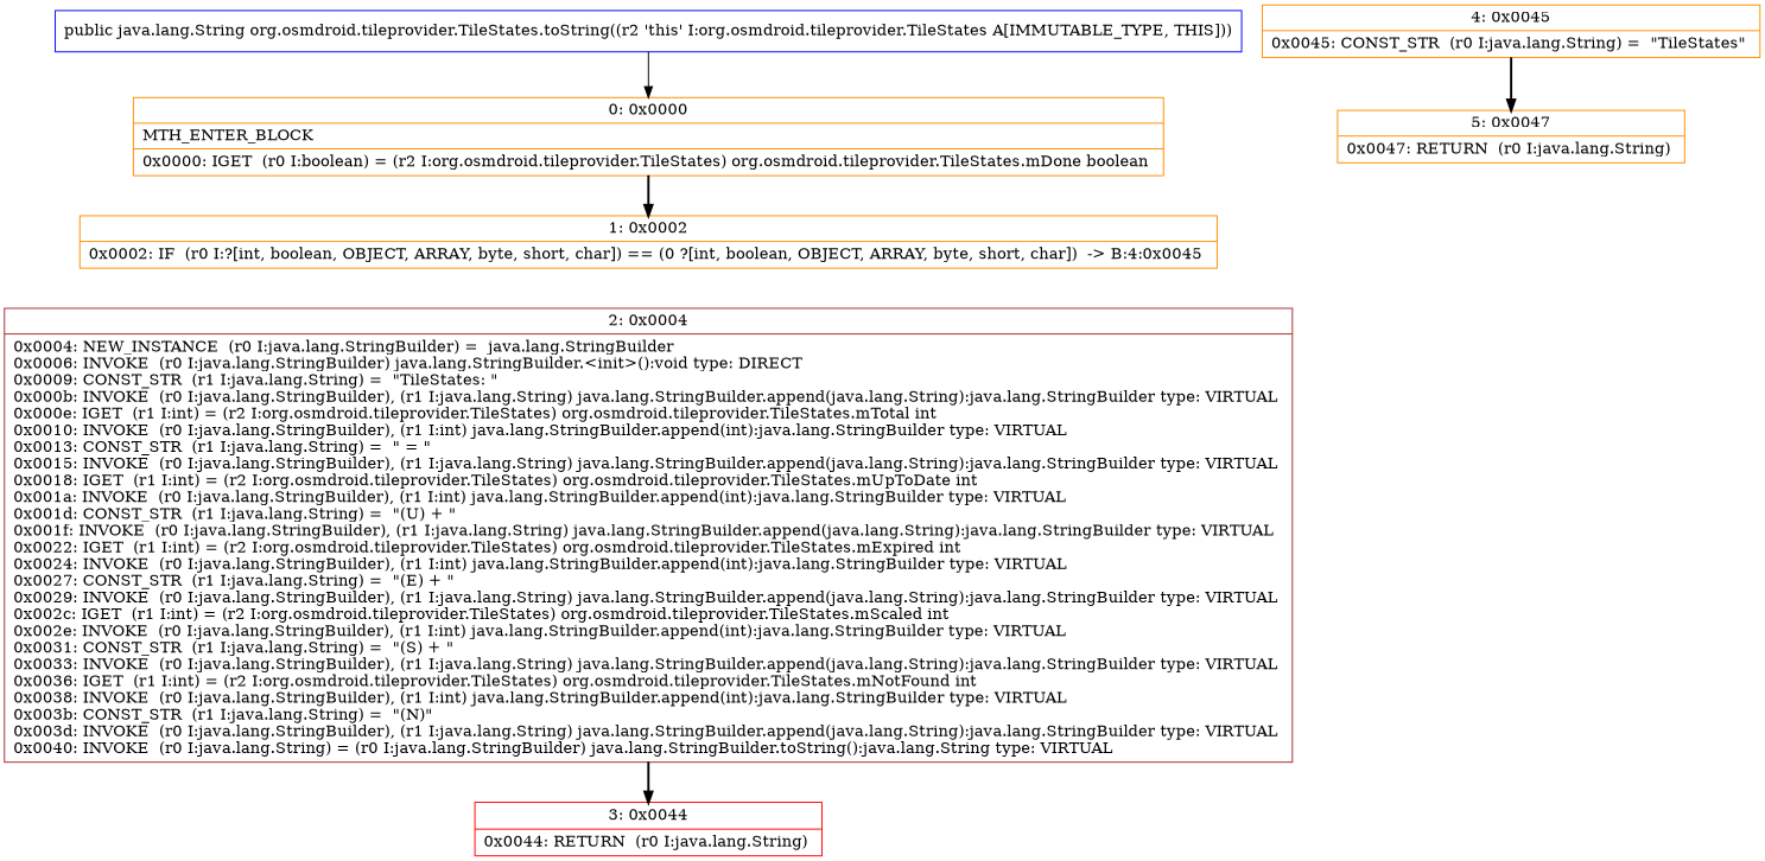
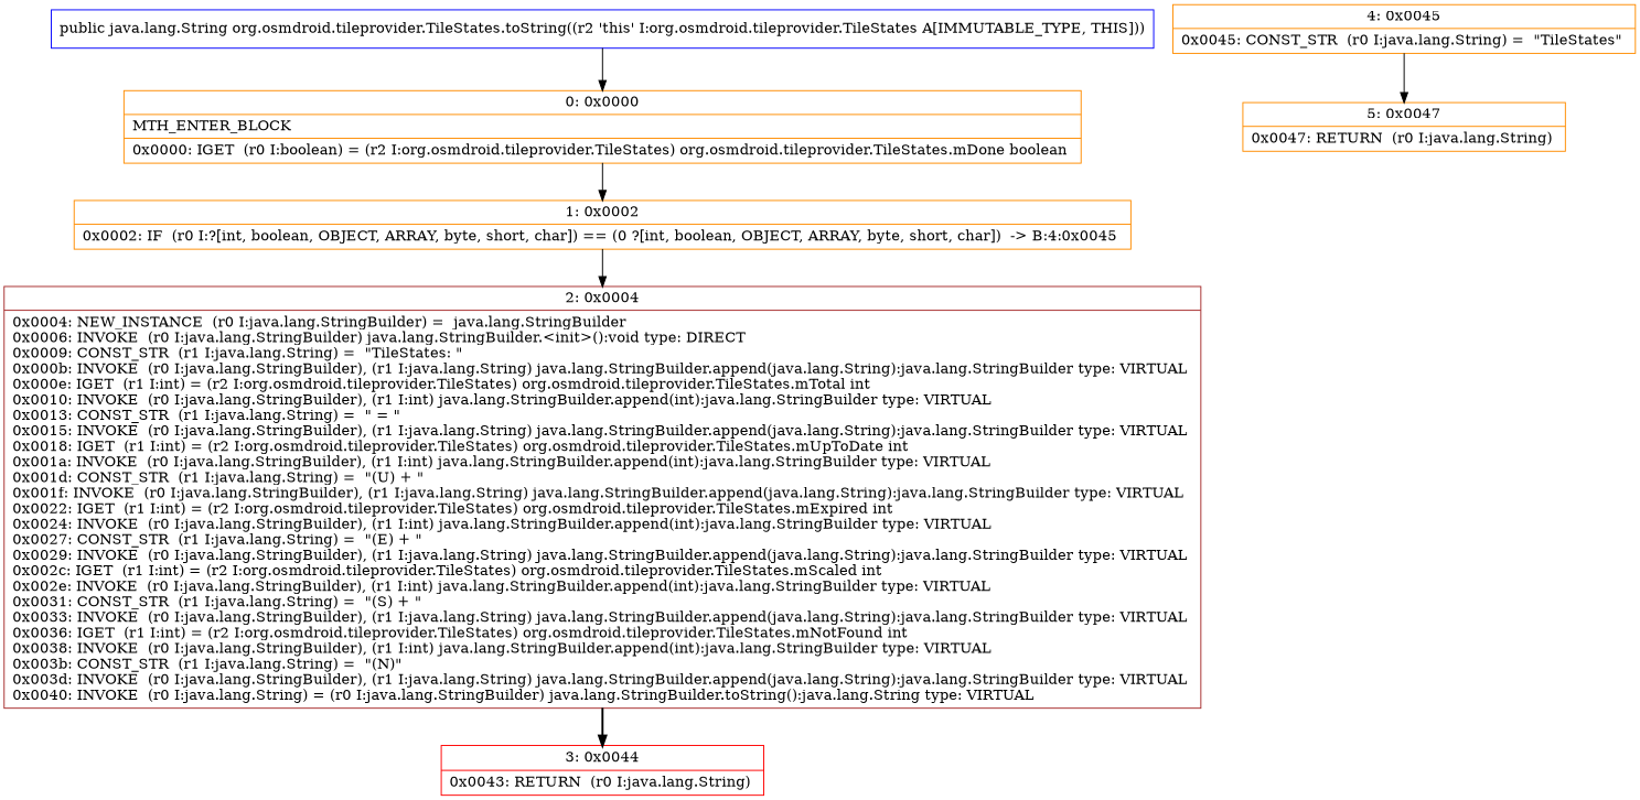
  digraph {
    node [color=darkorange shape=record]
    edge [style=solid]
    n1 [label="{0\:\ 0x0000|MTH_ENTER_BLOCK\l|0x0000: IGET  (r0 I:boolean) = (r2 I:org.osmdroid.tileprovider.TileStates) org.osmdroid.tileprovider.TileStates.mDone boolean \l}"]
    n2 [label="{1\:\ 0x0002|0x0002: IF  (r0 I:?[int, boolean, OBJECT, ARRAY, byte, short, char]) == (0 ?[int, boolean, OBJECT, ARRAY, byte, short, char])  \-\> B:4:0x0045 \l}"]
    n3 [color=brown label="{2\:\ 0x0004|0x0004: NEW_INSTANCE  (r0 I:java.lang.StringBuilder) =  java.lang.StringBuilder \l0x0006: INVOKE  (r0 I:java.lang.StringBuilder) java.lang.StringBuilder.\<init\>():void type: DIRECT \l0x0009: CONST_STR  (r1 I:java.lang.String) =  \"TileStates: \" \l0x000b: INVOKE  (r0 I:java.lang.StringBuilder), (r1 I:java.lang.String) java.lang.StringBuilder.append(java.lang.String):java.lang.StringBuilder type: VIRTUAL \l0x000e: IGET  (r1 I:int) = (r2 I:org.osmdroid.tileprovider.TileStates) org.osmdroid.tileprovider.TileStates.mTotal int \l0x0010: INVOKE  (r0 I:java.lang.StringBuilder), (r1 I:int) java.lang.StringBuilder.append(int):java.lang.StringBuilder type: VIRTUAL \l0x0013: CONST_STR  (r1 I:java.lang.String) =  \" = \" \l0x0015: INVOKE  (r0 I:java.lang.StringBuilder), (r1 I:java.lang.String) java.lang.StringBuilder.append(java.lang.String):java.lang.StringBuilder type: VIRTUAL \l0x0018: IGET  (r1 I:int) = (r2 I:org.osmdroid.tileprovider.TileStates) org.osmdroid.tileprovider.TileStates.mUpToDate int \l0x001a: INVOKE  (r0 I:java.lang.StringBuilder), (r1 I:int) java.lang.StringBuilder.append(int):java.lang.StringBuilder type: VIRTUAL \l0x001d: CONST_STR  (r1 I:java.lang.String) =  \"(U) + \" \l0x001f: INVOKE  (r0 I:java.lang.StringBuilder), (r1 I:java.lang.String) java.lang.StringBuilder.append(java.lang.String):java.lang.StringBuilder type: VIRTUAL \l0x0022: IGET  (r1 I:int) = (r2 I:org.osmdroid.tileprovider.TileStates) org.osmdroid.tileprovider.TileStates.mExpired int \l0x0024: INVOKE  (r0 I:java.lang.StringBuilder), (r1 I:int) java.lang.StringBuilder.append(int):java.lang.StringBuilder type: VIRTUAL \l0x0027: CONST_STR  (r1 I:java.lang.String) =  \"(E) + \" \l0x0029: INVOKE  (r0 I:java.lang.StringBuilder), (r1 I:java.lang.String) java.lang.StringBuilder.append(java.lang.String):java.lang.StringBuilder type: VIRTUAL \l0x002c: IGET  (r1 I:int) = (r2 I:org.osmdroid.tileprovider.TileStates) org.osmdroid.tileprovider.TileStates.mScaled int \l0x002e: INVOKE  (r0 I:java.lang.StringBuilder), (r1 I:int) java.lang.StringBuilder.append(int):java.lang.StringBuilder type: VIRTUAL \l0x0031: CONST_STR  (r1 I:java.lang.String) =  \"(S) + \" \l0x0033: INVOKE  (r0 I:java.lang.StringBuilder), (r1 I:java.lang.String) java.lang.StringBuilder.append(java.lang.String):java.lang.StringBuilder type: VIRTUAL \l0x0036: IGET  (r1 I:int) = (r2 I:org.osmdroid.tileprovider.TileStates) org.osmdroid.tileprovider.TileStates.mNotFound int \l0x0038: INVOKE  (r0 I:java.lang.StringBuilder), (r1 I:int) java.lang.StringBuilder.append(int):java.lang.StringBuilder type: VIRTUAL \l0x003b: CONST_STR  (r1 I:java.lang.String) =  \"(N)\" \l0x003d: INVOKE  (r0 I:java.lang.StringBuilder), (r1 I:java.lang.String) java.lang.StringBuilder.append(java.lang.String):java.lang.StringBuilder type: VIRTUAL \l0x0040: INVOKE  (r0 I:java.lang.String) = (r0 I:java.lang.StringBuilder) java.lang.StringBuilder.toString():java.lang.String type: VIRTUAL \l}"]
-   n4 [color=red label="{3\:\ 0x0044|0x0044: RETURN  (r0 I:java.lang.String) \l}"]
+   n4 [color=red label="{3\:\ 0x0044|0x0043: RETURN  (r0 I:java.lang.String) \l}"]
    n5 [label="{4\:\ 0x0045|0x0045: CONST_STR  (r0 I:java.lang.String) =  \"TileStates\" \l}"]
    n6 [label="{5\:\ 0x0047|0x0047: RETURN  (r0 I:java.lang.String) \l}"]
    n7 [color=blue label="{public java.lang.String org.osmdroid.tileprovider.TileStates.toString((r2 'this' I:org.osmdroid.tileprovider.TileStates A[IMMUTABLE_TYPE, THIS])) }"]
-   n1 -> n2 [style=bold]
+   n1 -> n2
+   n2 -> n3
    n3 -> n4 [style=bold]
-   n5 -> n6 [style=bold]
+   n5 -> n6
    n7 -> n1
  }
